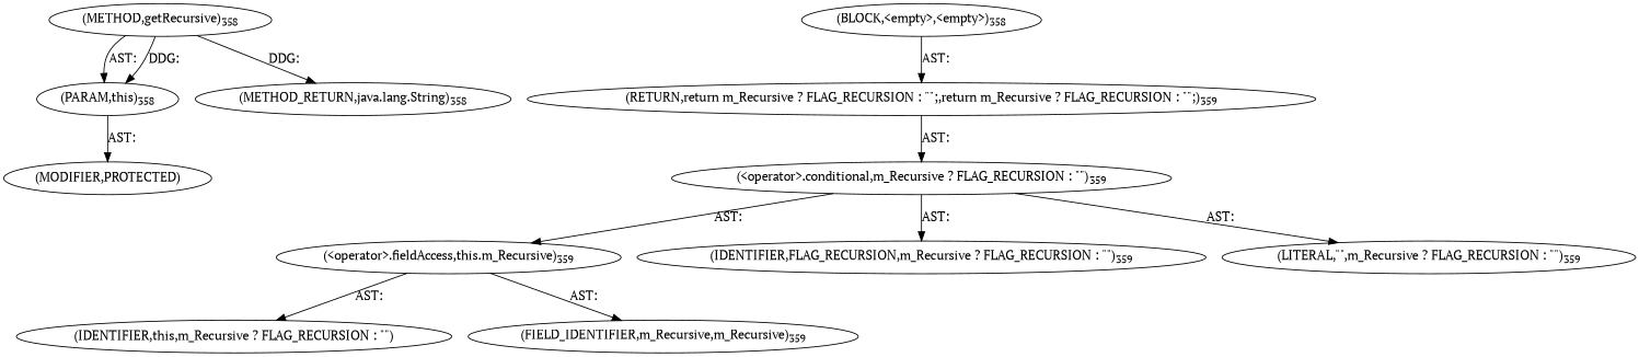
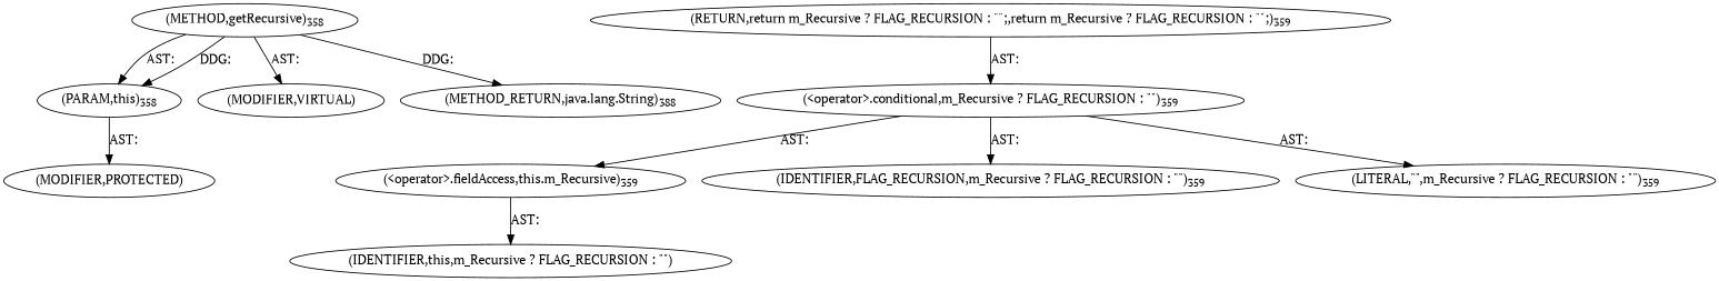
  digraph {
    fontname="PT Serif"
    node [fontname="PT Serif"]
    edge [fontname="PT Serif"]
    n1 [label=<(METHOD,getRecursive)<SUB>358</SUB>>]
    n2 [label=<(PARAM,this)<SUB>358</SUB>>]
-   n4 [label=<(METHOD_RETURN,java.lang.String)<SUB>358</SUB>>]
+   n3 [label=<(MODIFIER,VIRTUAL)>]
+   n4 [label=<(METHOD_RETURN,java.lang.String)<SUB>388</SUB>>]
    n5 [label=<(MODIFIER,PROTECTED)>]
-   n6 [label=<(BLOCK,&lt;empty&gt;,&lt;empty&gt;)<SUB>358</SUB>>]
    n7 [label=<(RETURN,return m_Recursive ? FLAG_RECURSION : &quot;&quot;;,return m_Recursive ? FLAG_RECURSION : &quot;&quot;;)<SUB>359</SUB>>]
    n8 [label=<(&lt;operator&gt;.conditional,m_Recursive ? FLAG_RECURSION : &quot;&quot;)<SUB>359</SUB>>]
    n9 [label=<(&lt;operator&gt;.fieldAccess,this.m_Recursive)<SUB>359</SUB>>]
    n10 [label=<(IDENTIFIER,FLAG_RECURSION,m_Recursive ? FLAG_RECURSION : &quot;&quot;)<SUB>359</SUB>>]
    n11 [label=<(LITERAL,&quot;&quot;,m_Recursive ? FLAG_RECURSION : &quot;&quot;)<SUB>359</SUB>>]
    n12 [label=<(IDENTIFIER,this,m_Recursive ? FLAG_RECURSION : &quot;&quot;)>]
-   n13 [label=<(FIELD_IDENTIFIER,m_Recursive,m_Recursive)<SUB>359</SUB>>]
    n1 -> n2 [label="AST: "]
    n1 -> n2 [label="DDG: "]
+   n1 -> n3 [label="AST: "]
    n1 -> n4 [label="DDG: "]
    n2 -> n5 [label="AST: "]
-   n6 -> n7 [label="AST: "]
    n7 -> n8 [label="AST: "]
    n8 -> n9 [label="AST: "]
    n8 -> n10 [label="AST: "]
    n8 -> n11 [label="AST: "]
    n9 -> n12 [label="AST: "]
-   n9 -> n13 [label="AST: "]
  }
